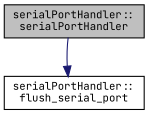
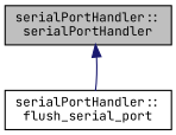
  digraph {
    rankdir=TB
    fontname="JetBrains Mono"
    node [color=black fontname="JetBrains Mono" fontsize=10 shape=record style=filled]
    n1 [fillcolor=grey75 fontcolor=black height=0.2 label="serialPortHandler::\lserialPortHandler" width=0.4]
    n2 [fillcolor=white height=0.2 label="serialPortHandler::\lflush_serial_port" width=0.4]
-   n1 -> n2 [color=midnightblue fontname="JetBrains Mono" fontsize=10 labelfontname=Helvetica labelfontsize=10 style=solid]
+   n2 -> n1 [color=midnightblue fontname="JetBrains Mono" fontsize=10 labelfontname=Helvetica labelfontsize=10 style=solid]
  }
